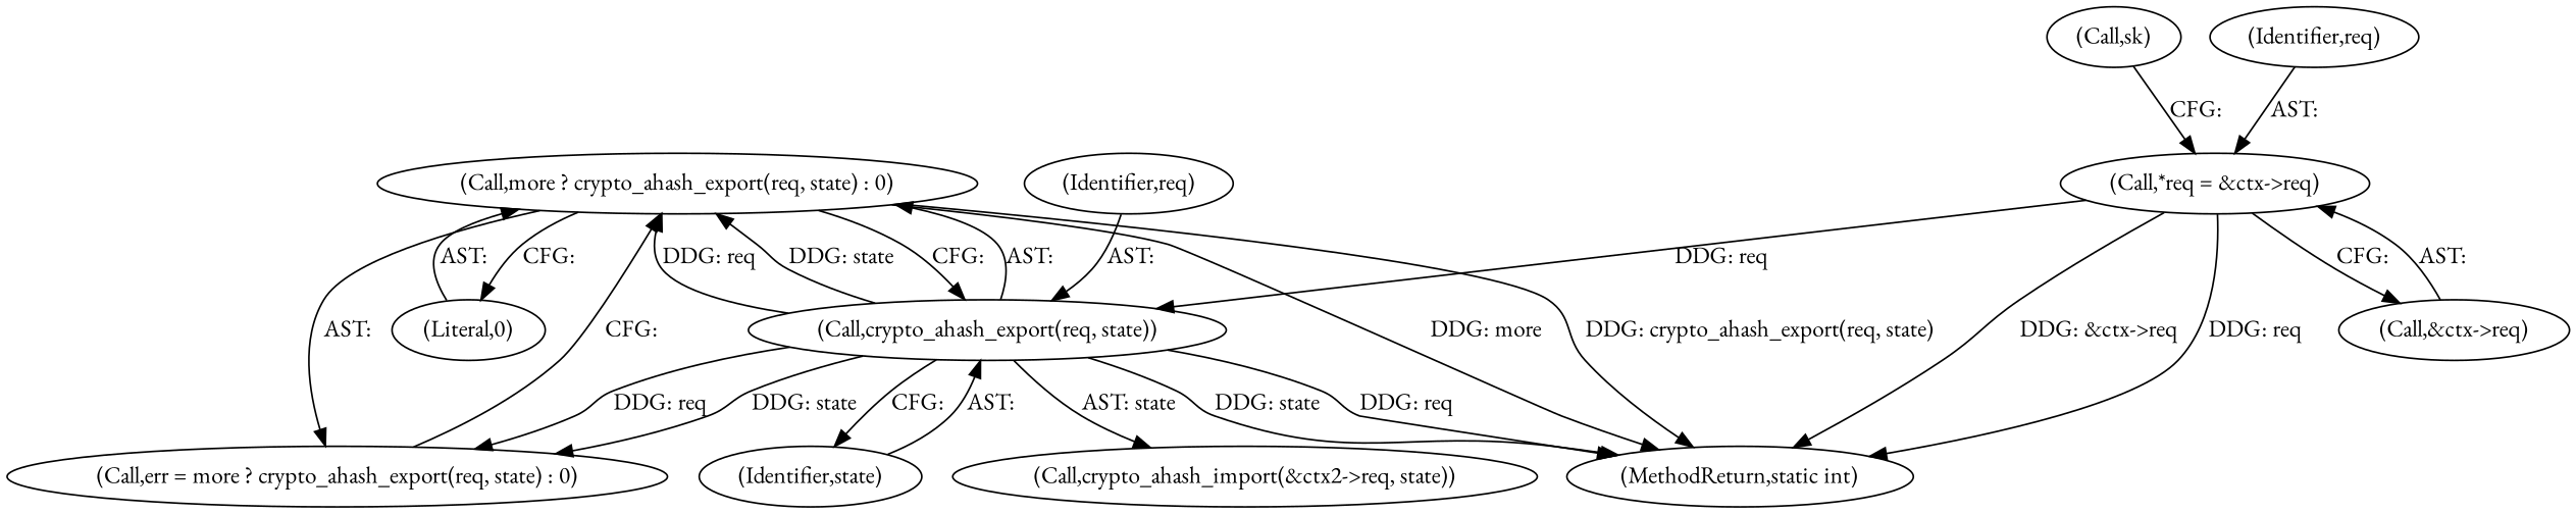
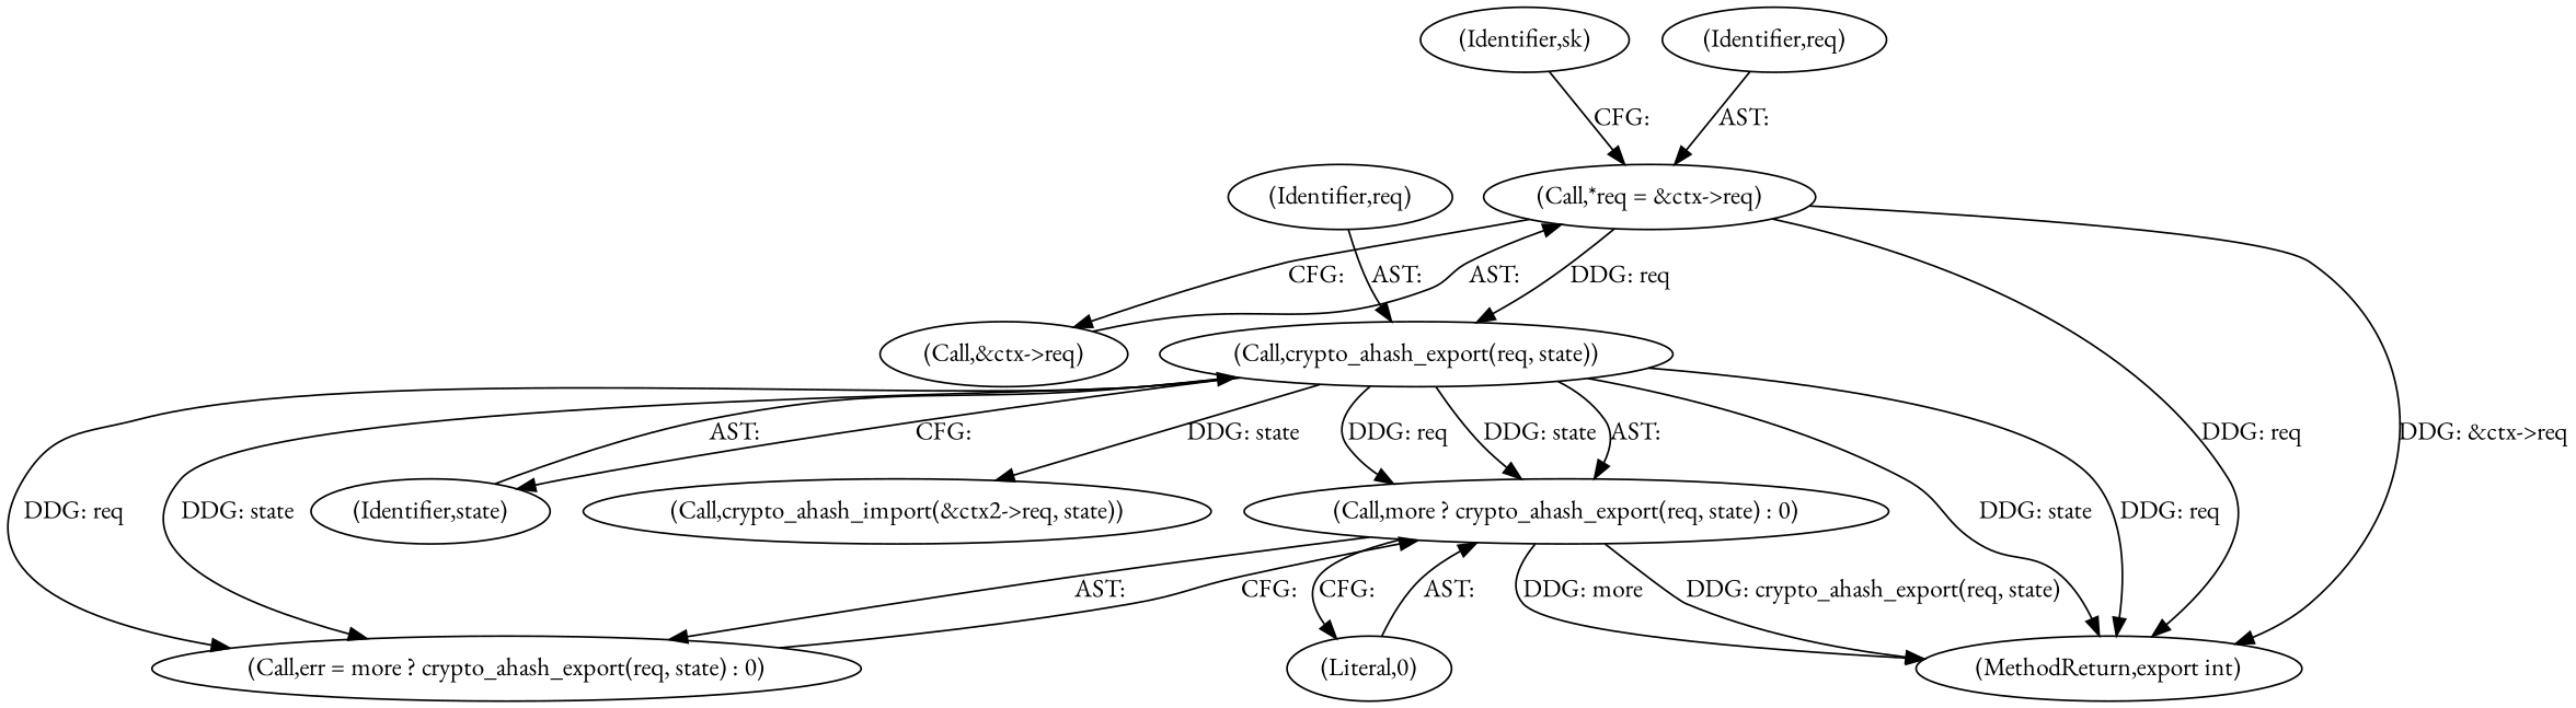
  digraph {
    fontname="EB Garamond"
    node [fontname="EB Garamond"]
    edge [fontname="EB Garamond"]
    n1 [label="(Call,more ? crypto_ahash_export(req, state) : 0)"]
    n2 [label="(Call,crypto_ahash_export(req, state))"]
    n3 [label="(Literal,0)"]
    n4 [label="(Call,err = more ? crypto_ahash_export(req, state) : 0)"]
-   n5 [label="(MethodReturn,static int)"]
+   n5 [label="(MethodReturn,export int)"]
    n6 [label="(Identifier,state)"]
    n7 [label="(Call,crypto_ahash_import(&ctx2->req, state))"]
    n8 [label="(Call,*req = &ctx->req)"]
    n9 [label="(Call,&ctx->req)"]
-   n10 [label="(Call,sk)"]
+   n10 [label="(Identifier,sk)"]
    n11 [label="(Identifier,req)"]
    n12 [label="(Identifier,req)"]
-   n1 -> n2 [label="CFG: "]
    n1 -> n3 [label="CFG: "]
    n1 -> n4 [label="AST: "]
    n1 -> n5 [label="DDG: more"]
    n1 -> n5 [label="DDG: crypto_ahash_export(req, state)"]
    n2 -> n1 [label="AST: "]
    n2 -> n1 [label="DDG: req"]
    n2 -> n1 [label="DDG: state"]
    n2 -> n4 [label="DDG: req"]
    n2 -> n4 [label="DDG: state"]
    n2 -> n5 [label="DDG: state"]
    n2 -> n5 [label="DDG: req"]
    n2 -> n6 [label="CFG: "]
-   n2 -> n7 [label="AST: state"]
+   n2 -> n7 [label="DDG: state"]
    n3 -> n1 [label="AST: "]
    n4 -> n1 [label="CFG: "]
    n6 -> n2 [label="AST: "]
    n8 -> n2 [label="DDG: req"]
    n8 -> n5 [label="DDG: &ctx->req"]
    n8 -> n5 [label="DDG: req"]
    n8 -> n9 [label="CFG: "]
    n9 -> n8 [label="AST: "]
    n10 -> n8 [label="CFG: "]
    n11 -> n2 [label="AST: "]
    n12 -> n8 [label="AST: "]
  }
